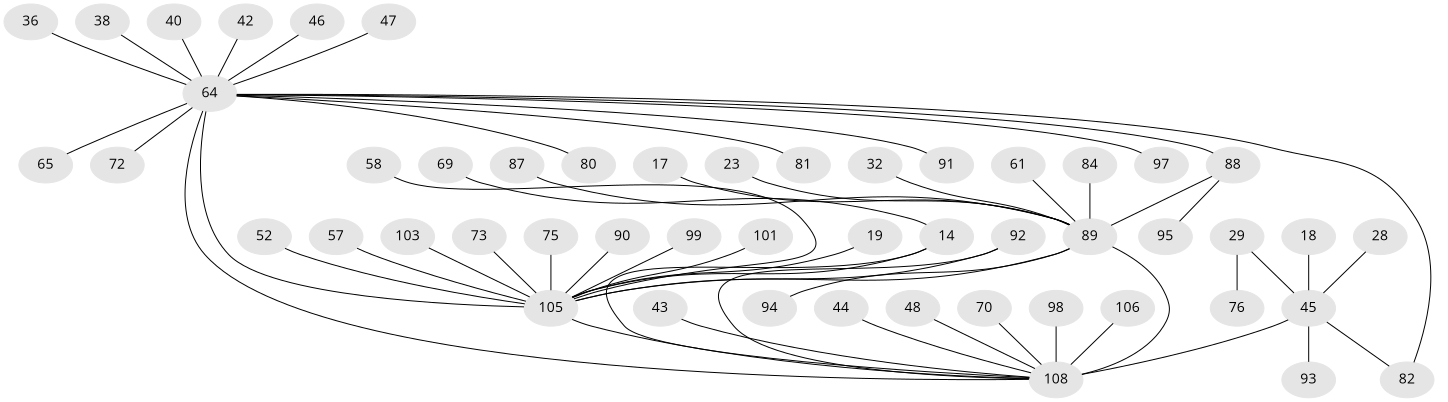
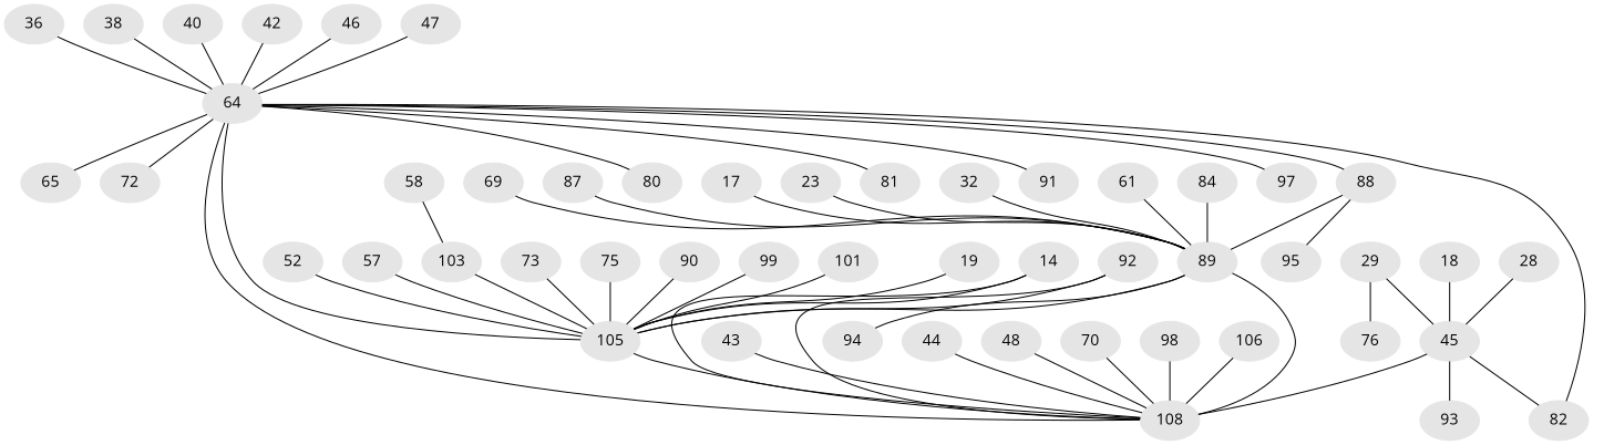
  graph {
    fontname="Open Sans"
    node [color=gray90 fontname="Open Sans" style=filled]
    edge [fontname="Open Sans"]
    105 [super="+2+59+96"]
    108 [super="+22+39+86+107"]
    n3 [label=14]
    89 [super="+11+8+34+54"]
    94
    17
    45 [super="+13+14"]
    82 [super="+9+30+68+79"]
    93
    18
    19
    23
    28
    29
    76 [super="+53+63"]
    32
    36 [super="+24"]
    64 [super="+55+27+35"]
    65
    72
    80 [super="+10+50"]
    81
    88 [super="+77+60"]
    91 [super="+33"]
    97
    38
    40
    42
    43
    44
    46
    47
    48
    52
    57 [super="+26"]
    58
    61
    95
    69
    70
    73
    75
    84
    87 [super="+74"]
    90 [super="+41"]
    92
    98 [super="+83"]
    99
    101
    103
    106
    105 -- 108 [weight=2]
    n3 -- 105 [weight=3]
    n3 -- 108
    89 -- 105 [weight=3]
    89 -- 108 [weight=3]
    89 -- 94
    17 -- 89
    45 -- 108 [weight=6]
    45 -- 82
    45 -- 93
    18 -- 45
    19 -- 105
    23 -- 89
    28 -- 45
    29 -- 45 [weight=2]
    29 -- 76
    32 -- 89
    36 -- 64
    64 -- 105 [weight=6]
    64 -- 108 [weight=2]
    64 -- 82
    64 -- 65
    64 -- 72
    64 -- 80
    64 -- 81
    64 -- 88
    64 -- 91
    64 -- 97
    88 -- 89 [weight=3]
    88 -- 95
    38 -- 64
    40 -- 64
    42 -- 64
    43 -- 108
    44 -- 108
    46 -- 64
    47 -- 64
    48 -- 108
    52 -- 105
    57 -- 105
-   58 -- 105
+   58 -- 103
    61 -- 89
-   69 -- n3
+   69 -- 89
    70 -- 108
    73 -- 105
    75 -- 105
    84 -- 89
    87 -- 89
    90 -- 105
    92 -- 105
    92 -- 108
    98 -- 108
    99 -- 105
    101 -- 105
    103 -- 105
    106 -- 108
  }
